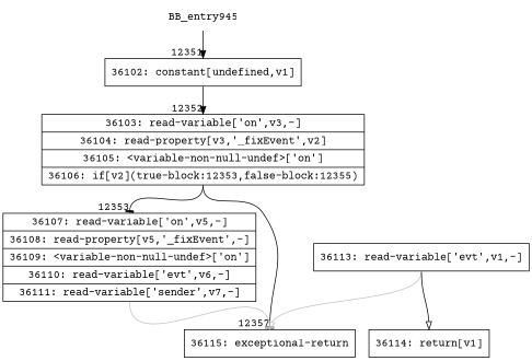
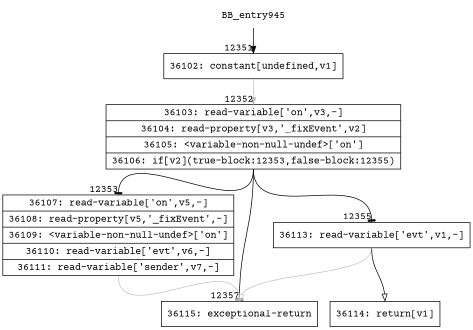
  digraph {
    fontname="Courier Prime"
    rankdir=TD
    node [fontname="Courier Prime" shape=record]
    edge [arrowhead=tee fontname="Courier Prime" headport=n tailport=s]
    n1 [label=BB_entry945 shape=none]
    n2 [label="{36102: constant[undefined,v1]}"]
    n3 [label="{36103: read-variable['on',v3,-]|36104: read-property[v3,'_fixEvent',v2]|36105: \<variable-non-null-undef\>['on']|36106: if[v2](true-block:12353,false-block:12355)}"]
    n4 [label="{36107: read-variable['on',v5,-]|36108: read-property[v5,'_fixEvent',-]|36109: \<variable-non-null-undef\>['on']|36110: read-variable['evt',v6,-]|36111: read-variable['sender',v7,-]}"]
    n5 [label="{36113: read-variable['evt',v1,-]}"]
    n6 [label="{36115: exceptional-return}"]
    n7 [label="{36114: return[v1]}"]
    n1 -> n2 [arrowhead=normal headlabel="    12351"]
-   n2 -> n3 [arrowhead=normal headlabel="      12352"]
+   n2 -> n3 [arrowhead=normal headlabel="      12352" color=gray]
    n3 -> n4 [headlabel="      12353"]
+   n3 -> n5 [headlabel="      12355"]
    n3 -> n6 [color=black headlabel="      12357"]
    n4 -> n6 [color=gray]
    n5 -> n6 [arrowhead=onormal color=gray]
    n5 -> n7 [arrowhead=onormal]
  }
